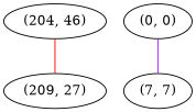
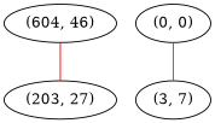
  graph {
-   "(204, 46)"
-   "(203, 27)" [label="(209, 27)"]
+   "(204, 46)" [label="(604, 46)"]
+   "(203, 27)"
    "(0, 0)"
-   "(7, 7)"
+   "(7, 7)" [label="(3, 7)"]
    "(204, 46)" -- "(203, 27)" [color=red weight=1]
    "(0, 0)" -- "(7, 7)" [color=purple weight=4]
  }
